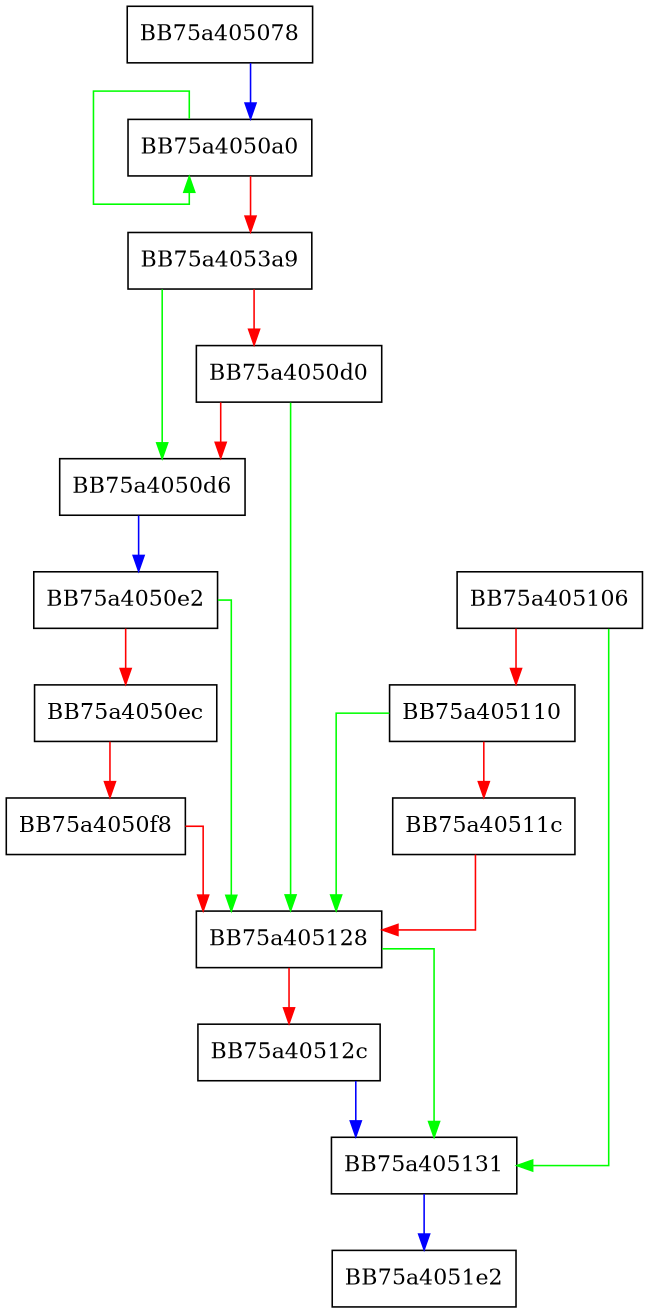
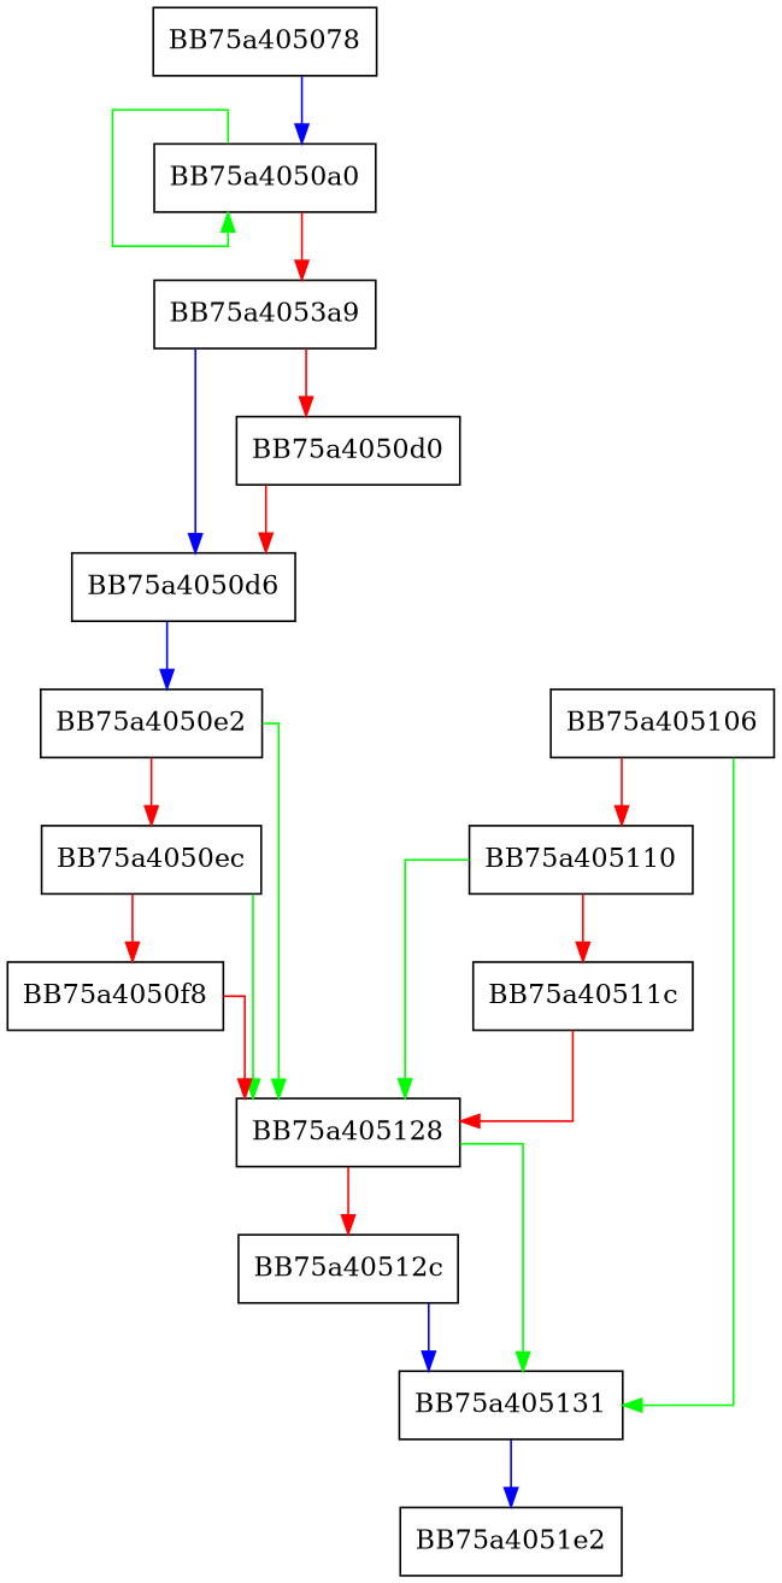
  digraph {
    splines=ortho
    node [shape=box]
    edge [color=red]
    BB75a405078
    BB75a4050a0
    n3 [label=BB75a4053a9]
    BB75a4050d6
    BB75a4050d0
    BB75a4050e2
    BB75a4050ec
    BB75a405128
    BB75a405106
    BB75a405131
    BB75a405110
    BB75a4050f8
    BB75a4051e2
    BB75a40511c
    BB75a40512c
    BB75a405078 -> BB75a4050a0 [color=blue]
    BB75a4050a0 -> BB75a4050a0 [color=green]
    BB75a4050a0 -> n3
-   n3 -> BB75a4050d6 [color=green]
+   n3 -> BB75a4050d6 [color=blue]
    n3 -> BB75a4050d0
    BB75a4050d6 -> BB75a4050e2 [color=blue]
    BB75a4050d0 -> BB75a4050d6
    BB75a4050e2 -> BB75a4050ec
    BB75a4050e2 -> BB75a405128 [color=green]
-   BB75a4050d0 -> BB75a405128 [color=green]
+   BB75a4050ec -> BB75a405128 [color=green]
    BB75a4050ec -> BB75a4050f8
    BB75a405128 -> BB75a405131 [color=green]
    BB75a405128 -> BB75a40512c
    BB75a405106 -> BB75a405131 [color=green]
    BB75a405106 -> BB75a405110
    BB75a405131 -> BB75a4051e2 [color=blue]
    BB75a405110 -> BB75a405128 [color=green]
    BB75a405110 -> BB75a40511c
    BB75a4050f8 -> BB75a405128
    BB75a40511c -> BB75a405128
    BB75a40512c -> BB75a405131 [color=blue]
  }
